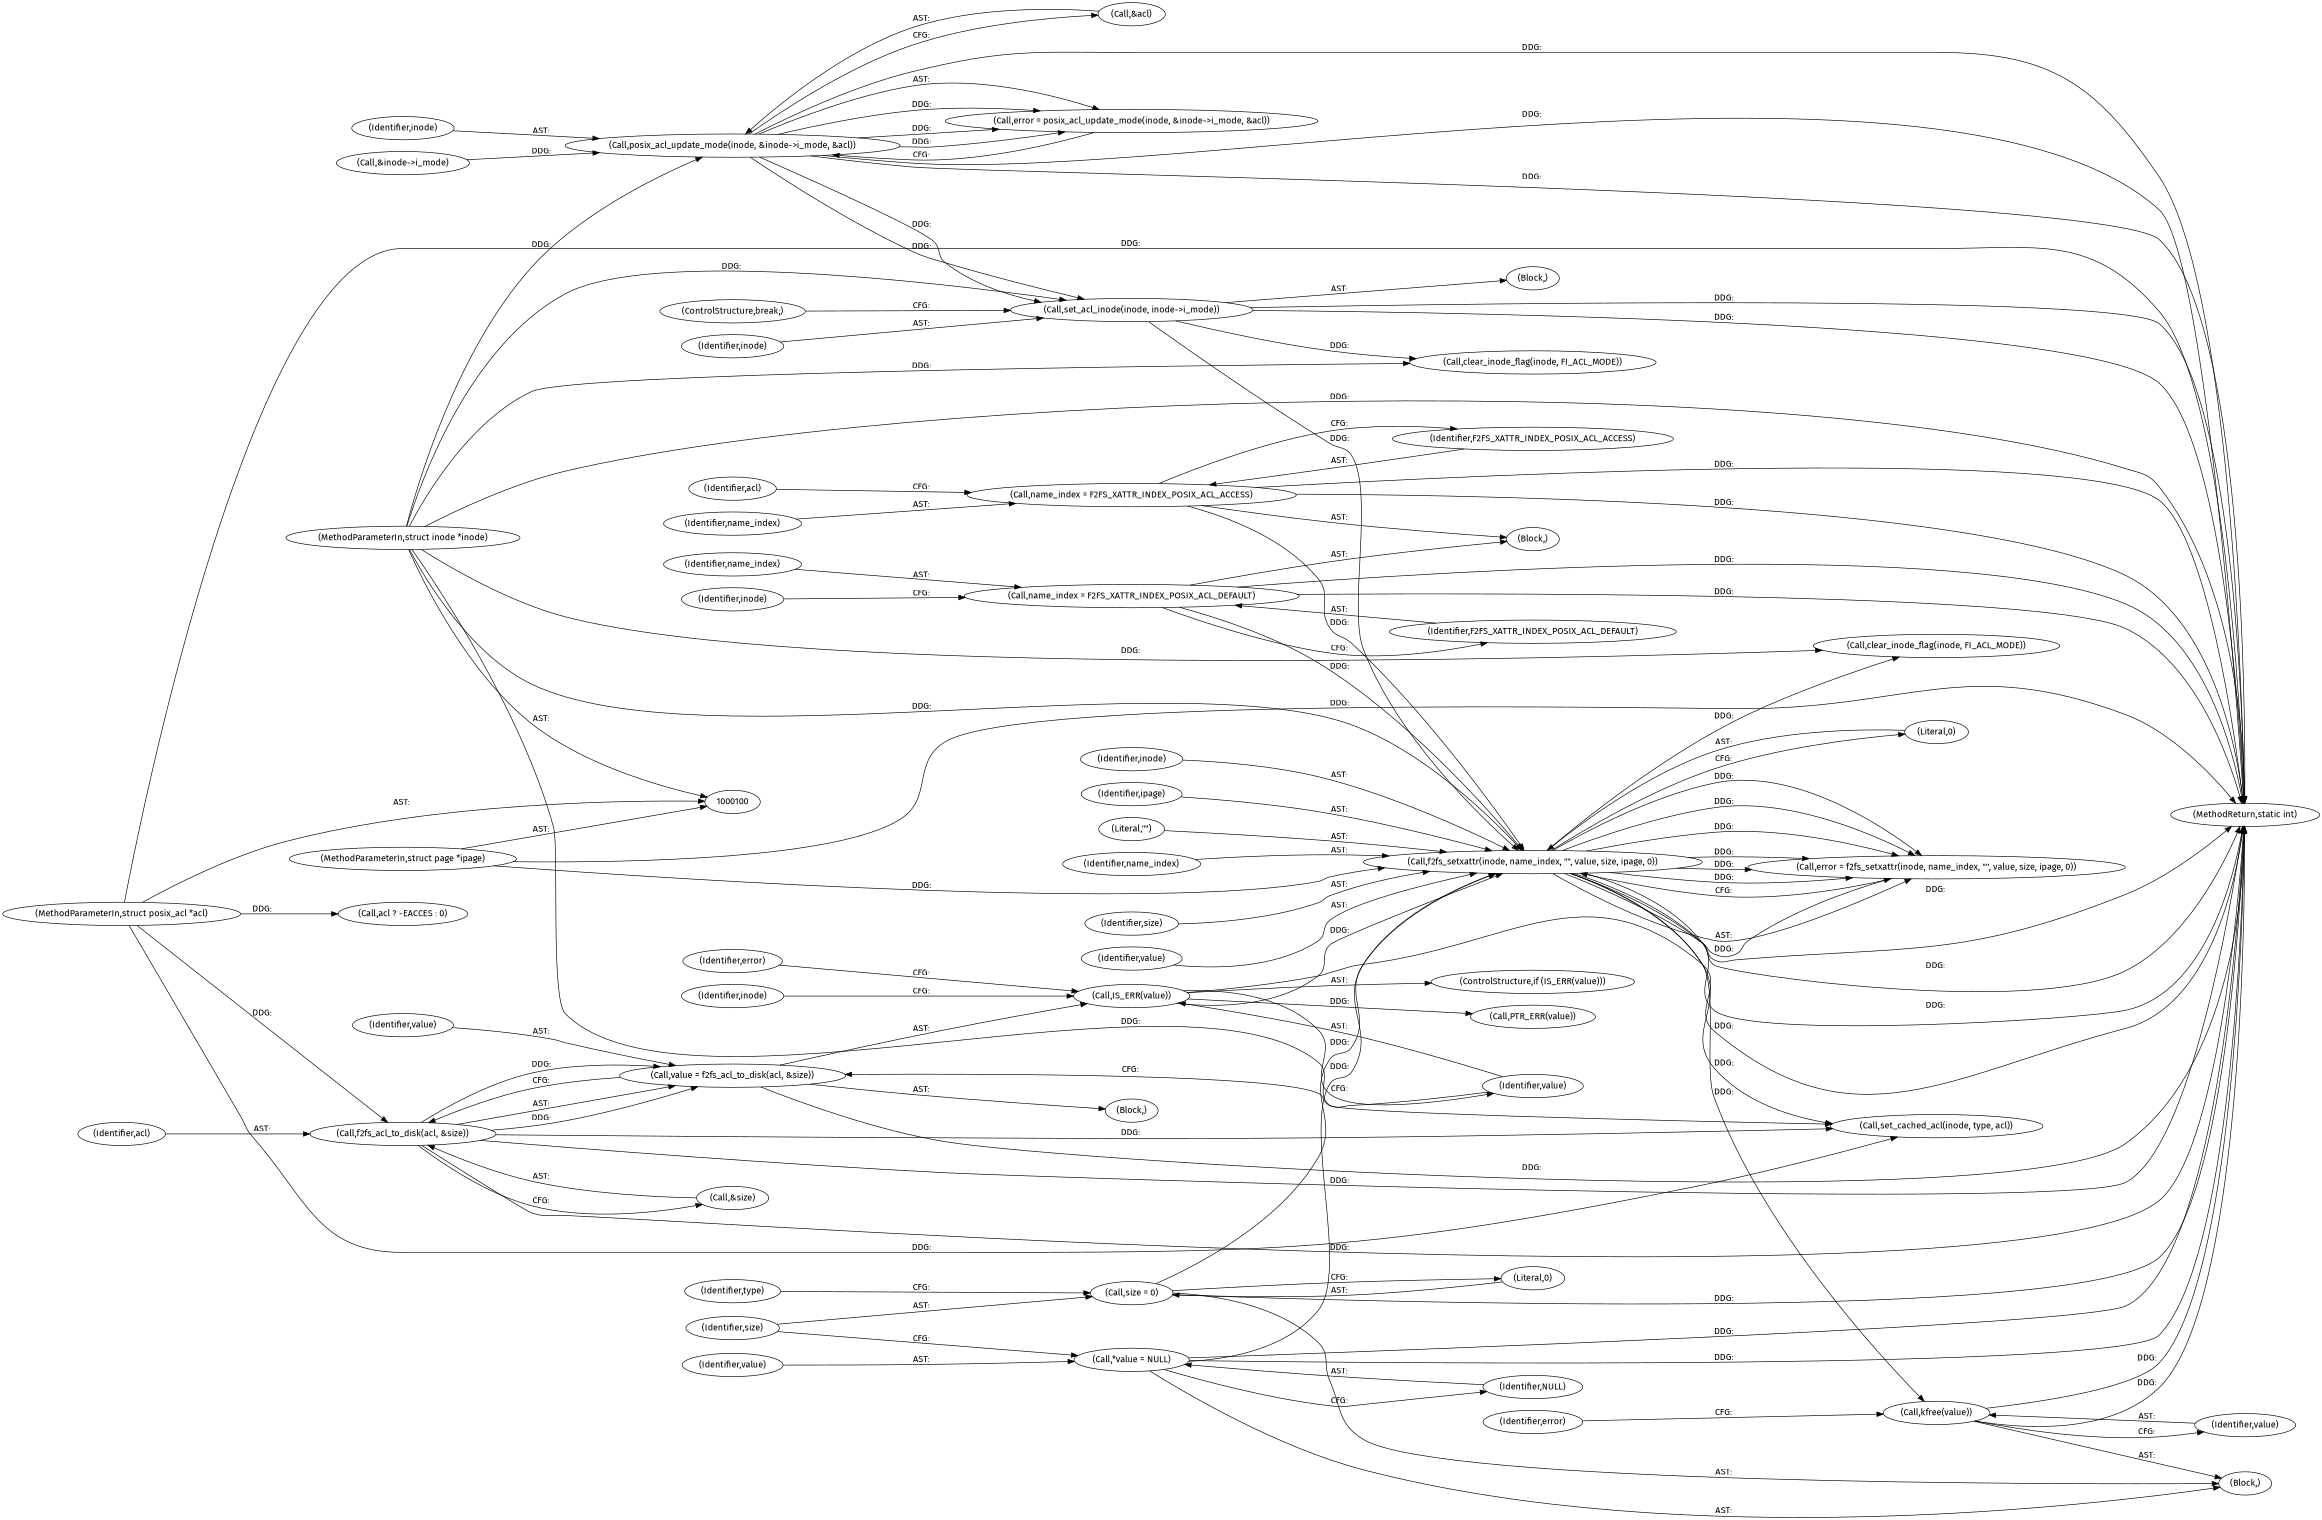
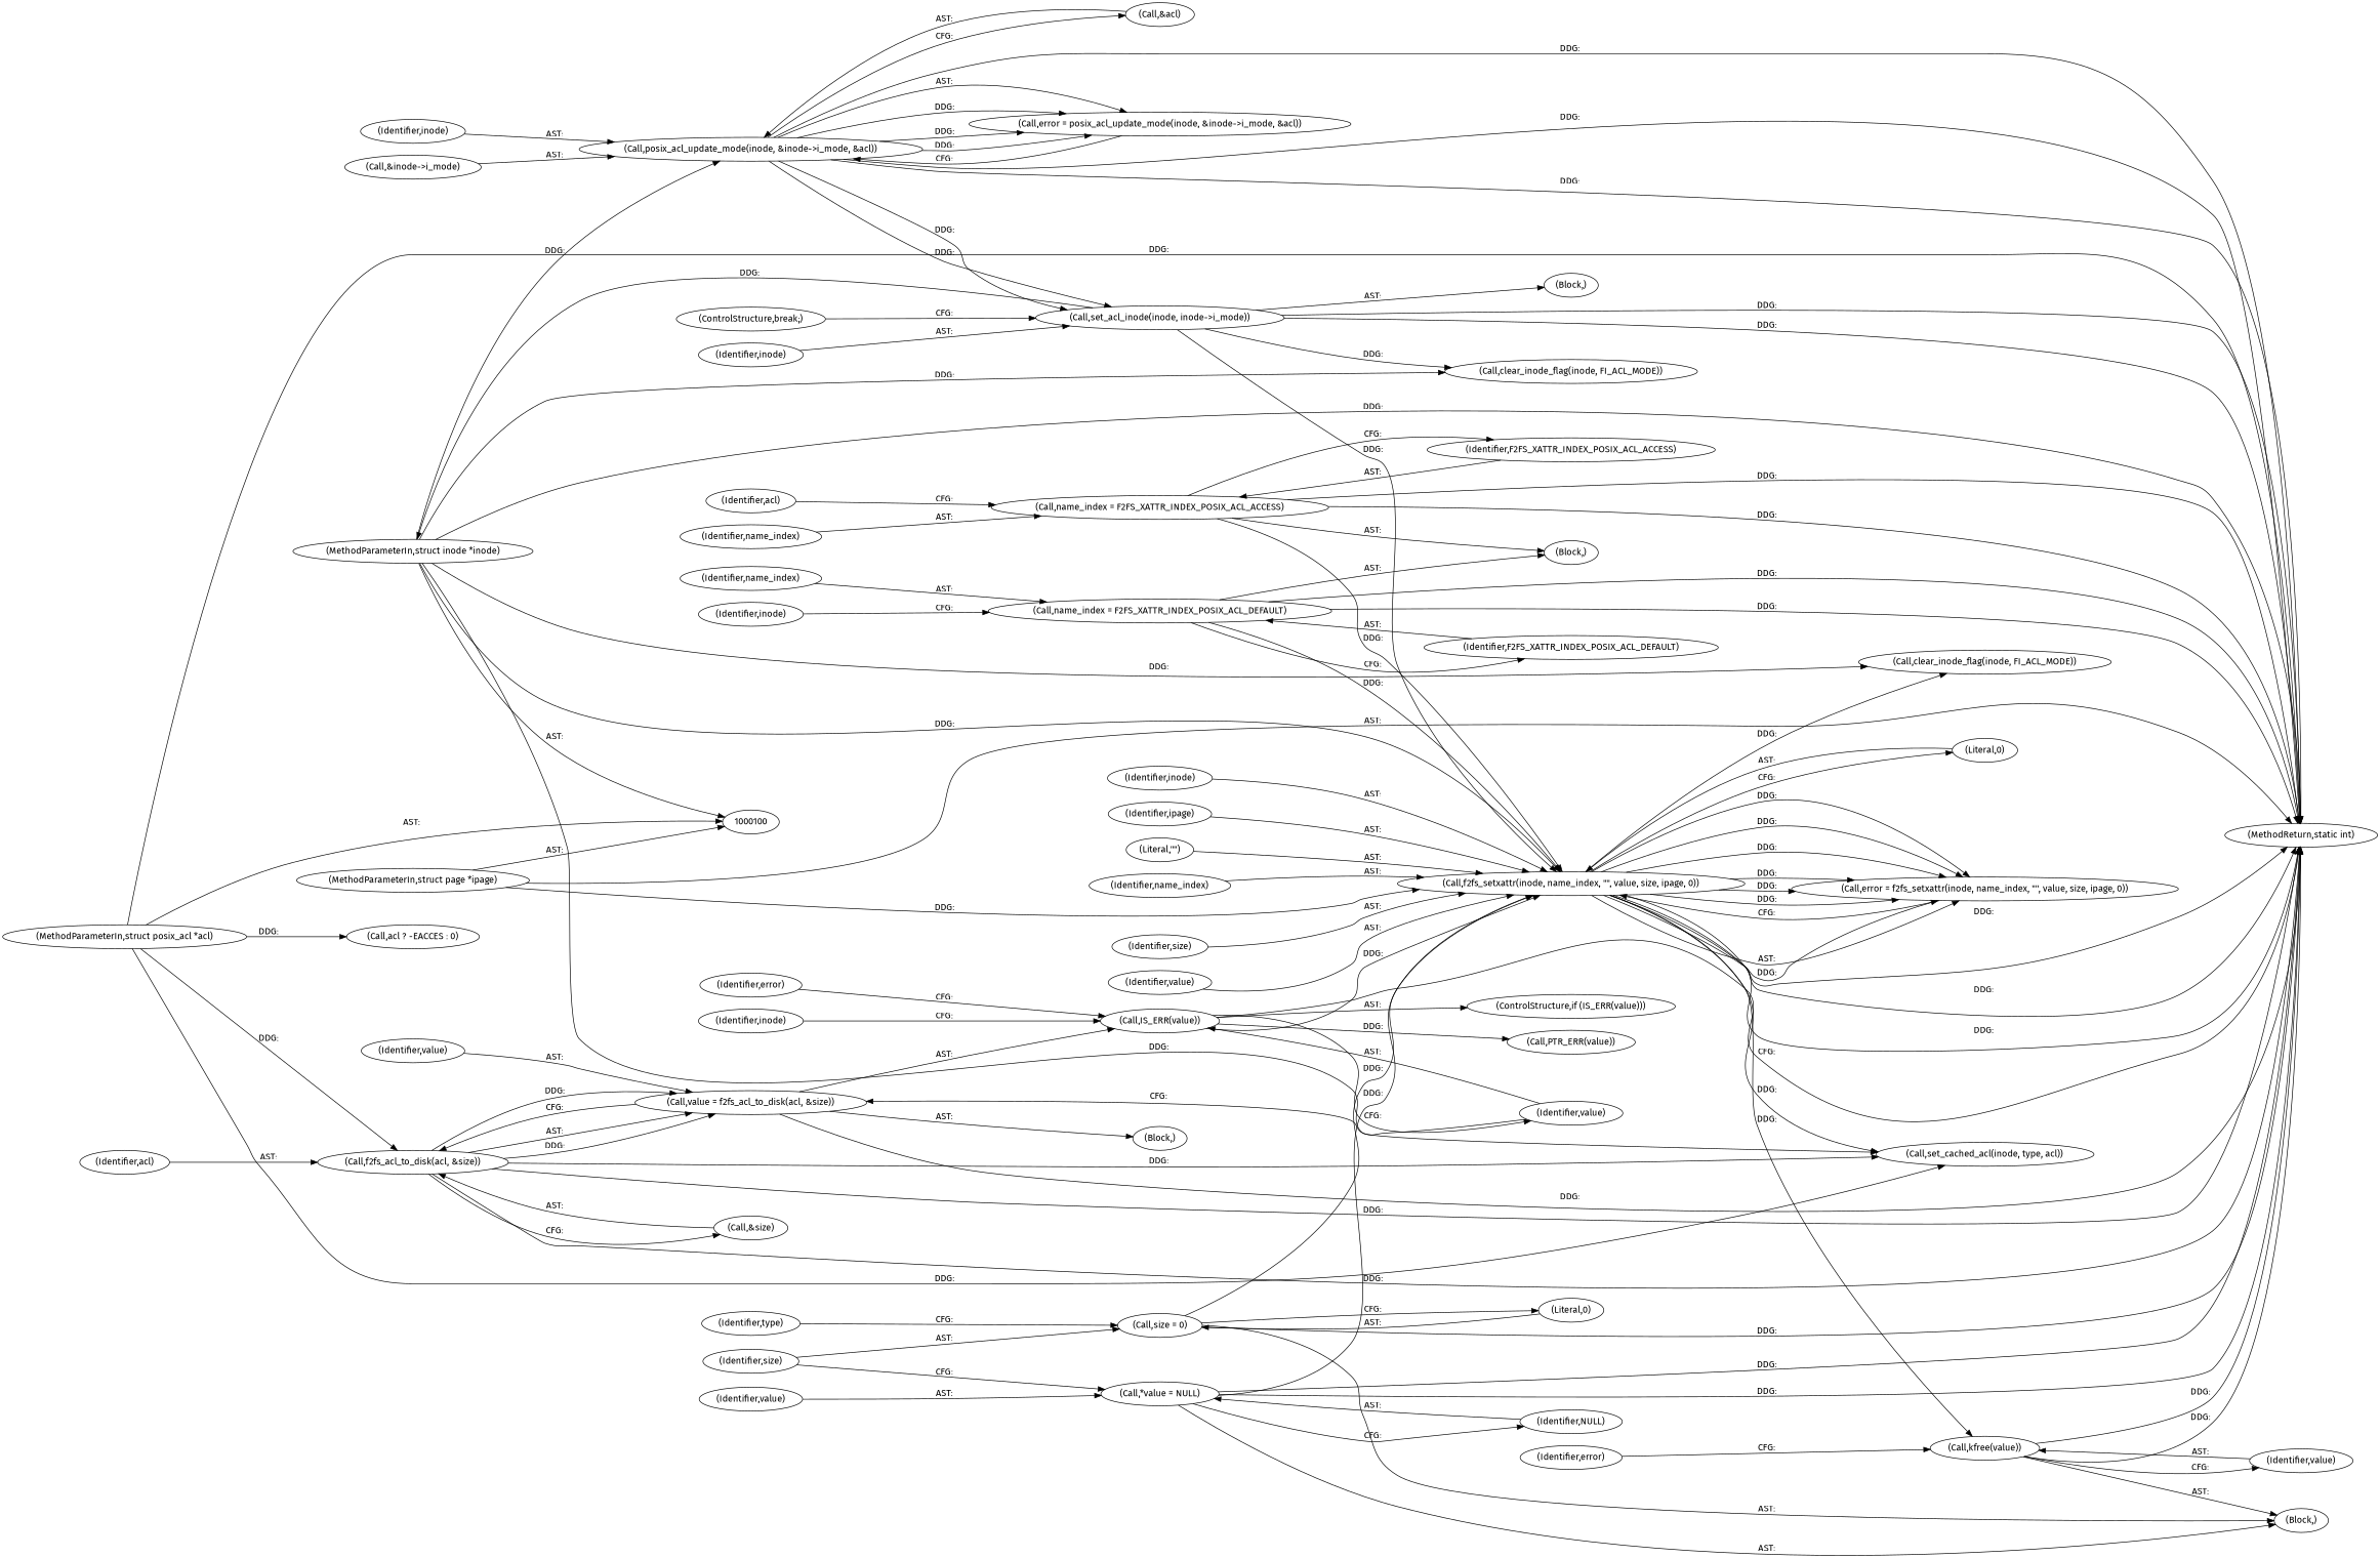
  digraph {
    fontname="Fira Sans"
    rankdir=LR
    node [fontname="Fira Sans"]
    edge [fontname="Fira Sans"]
    n1 [label="(Call,kfree(value))"]
    n2 [label="(MethodReturn,static int)"]
    n3 [label="(Block,)"]
    n4 [label="(Identifier,value)"]
    n5 [label="(Call,f2fs_setxattr(inode, name_index, \"\", value, size, ipage, 0))"]
    n6 [label="(Literal,0)"]
    n7 [label="(Call,error = f2fs_setxattr(inode, name_index, \"\", value, size, ipage, 0))"]
    n8 [label="(Call,set_cached_acl(inode, type, acl))"]
    n9 [label="(Call,clear_inode_flag(inode, FI_ACL_MODE))"]
    n10 [label="(Call,set_acl_inode(inode, inode->i_mode))"]
    n11 [label="(Call,clear_inode_flag(inode, FI_ACL_MODE))"]
    n12 [label="(Block,)"]
    n13 [label="(Call,posix_acl_update_mode(inode, &inode->i_mode, &acl))"]
    n14 [label="(Call,error = posix_acl_update_mode(inode, &inode->i_mode, &acl))"]
    n15 [label="(Call,&acl)"]
    n16 [label="(MethodParameterIn,struct inode *inode)"]
    1000100
    n18 [label="(Call,name_index = F2FS_XATTR_INDEX_POSIX_ACL_ACCESS)"]
    n19 [label="(Identifier,F2FS_XATTR_INDEX_POSIX_ACL_ACCESS)"]
    n20 [label="(Block,)"]
    n21 [label="(Call,name_index = F2FS_XATTR_INDEX_POSIX_ACL_DEFAULT)"]
    n22 [label="(Identifier,F2FS_XATTR_INDEX_POSIX_ACL_DEFAULT)"]
    n23 [label="(Call,IS_ERR(value))"]
    n24 [label="(ControlStructure,if (IS_ERR(value)))"]
    n25 [label="(Identifier,value)"]
    n26 [label="(Call,PTR_ERR(value))"]
    n27 [label="(Call,value = f2fs_acl_to_disk(acl, &size))"]
    n28 [label="(Call,f2fs_acl_to_disk(acl, &size))"]
    n29 [label="(Block,)"]
    n30 [label="(Call,&size)"]
    n31 [label="(MethodParameterIn,struct posix_acl *acl)"]
    n32 [label="(Call,acl ? -EACCES : 0)"]
    n33 [label="(Call,*value = NULL)"]
    n34 [label="(Identifier,NULL)"]
    n35 [label="(Call,size = 0)"]
    n36 [label="(Literal,0)"]
    n37 [label="(MethodParameterIn,struct page *ipage)"]
    n38 [label="(Identifier,value)"]
    n39 [label="(Identifier,acl)"]
    n40 [label="(Identifier,value)"]
    n41 [label="(Identifier,inode)"]
    n42 [label="(Identifier,name_index)"]
    n43 [label="(Literal,\"\")"]
    n44 [label="(Identifier,error)"]
    n45 [label="(Identifier,inode)"]
    n46 [label="(Identifier,error)"]
    n47 [label="(Identifier,name_index)"]
    n48 [label="(Identifier,size)"]
    n49 [label="(Identifier,value)"]
    n50 [label="(Identifier,inode)"]
    n51 [label="(Identifier,name_index)"]
    n52 [label="(Identifier,acl)"]
    n53 [label="(Identifier,size)"]
    n54 [label="(ControlStructure,break;)"]
    n55 [label="(Identifier,inode)"]
    n56 [label="(Identifier,type)"]
    n57 [label="(Identifier,ipage)"]
    n58 [label="(Identifier,inode)"]
    n59 [label="(Call,&inode->i_mode)"]
    n1 -> n2 [label="DDG: "]
    n1 -> n2 [label="DDG: "]
    n1 -> n3 [label="AST: "]
    n1 -> n4 [label="CFG: "]
    n4 -> n1 [label="AST: "]
    n5 -> n1 [label="DDG: "]
    n5 -> n2 [label="DDG: "]
    n5 -> n2 [label="DDG: "]
    n5 -> n2 [label="DDG: "]
    n5 -> n6 [label="CFG: "]
    n5 -> n7 [label="AST: "]
    n5 -> n7 [label="DDG: "]
    n5 -> n7 [label="DDG: "]
    n5 -> n7 [label="DDG: "]
    n5 -> n7 [label="DDG: "]
    n5 -> n7 [label="DDG: "]
    n5 -> n7 [label="DDG: "]
    n5 -> n7 [label="DDG: "]
    n5 -> n8 [label="DDG: "]
    n5 -> n9 [label="DDG: "]
    n6 -> n5 [label="AST: "]
    n7 -> n5 [label="CFG: "]
    n10 -> n2 [label="DDG: "]
    n10 -> n2 [label="DDG: "]
    n10 -> n5 [label="DDG: "]
    n10 -> n11 [label="DDG: "]
    n10 -> n12 [label="AST: "]
    n13 -> n2 [label="DDG: "]
    n13 -> n2 [label="DDG: "]
    n13 -> n2 [label="DDG: "]
    n13 -> n10 [label="DDG: "]
    n13 -> n10 [label="DDG: "]
    n13 -> n14 [label="AST: "]
    n13 -> n14 [label="DDG: "]
    n13 -> n14 [label="DDG: "]
    n13 -> n14 [label="DDG: "]
    n13 -> n15 [label="CFG: "]
    n14 -> n13 [label="CFG: "]
    n15 -> n13 [label="AST: "]
    n16 -> n2 [label="DDG: "]
    n16 -> n5 [label="DDG: "]
    n16 -> n8 [label="DDG: "]
    n16 -> n9 [label="DDG: "]
-   n16 -> n10 [label="DDG: "]
+   n10 -> n16 [label="DDG: "]
    n16 -> n11 [label="DDG: "]
    n16 -> n13 [label="DDG: "]
    n16 -> 1000100 [label="AST: "]
    n18 -> n2 [label="DDG: "]
    n18 -> n2 [label="DDG: "]
    n18 -> n5 [label="DDG: "]
    n18 -> n19 [label="CFG: "]
    n18 -> n20 [label="AST: "]
    n19 -> n18 [label="AST: "]
    n21 -> n2 [label="DDG: "]
    n21 -> n2 [label="DDG: "]
    n21 -> n5 [label="DDG: "]
    n21 -> n20 [label="AST: "]
    n21 -> n22 [label="CFG: "]
    n22 -> n21 [label="AST: "]
-   n23 -> n2 [label="DDG: "]
+   n23 -> n2 [label="CFG: "]
    n23 -> n5 [label="DDG: "]
    n23 -> n24 [label="AST: "]
    n23 -> n25 [label="CFG: "]
    n23 -> n26 [label="DDG: "]
    n25 -> n23 [label="AST: "]
    n25 -> n27 [label="CFG: "]
    n27 -> n2 [label="DDG: "]
    n27 -> n23 [label="AST: "]
    n27 -> n28 [label="CFG: "]
    n27 -> n29 [label="AST: "]
    n28 -> n2 [label="DDG: "]
    n28 -> n2 [label="DDG: "]
    n28 -> n8 [label="DDG: "]
    n28 -> n27 [label="AST: "]
    n28 -> n27 [label="DDG: "]
    n28 -> n27 [label="DDG: "]
    n28 -> n30 [label="CFG: "]
    n30 -> n28 [label="AST: "]
    n31 -> n2 [label="DDG: "]
    n31 -> n8 [label="DDG: "]
    n31 -> 1000100 [label="AST: "]
    n31 -> n28 [label="DDG: "]
    n31 -> n32 [label="DDG: "]
    n33 -> n2 [label="DDG: "]
    n33 -> n2 [label="DDG: "]
    n33 -> n3 [label="AST: "]
    n33 -> n5 [label="DDG: "]
    n33 -> n34 [label="CFG: "]
    n34 -> n33 [label="AST: "]
    n35 -> n2 [label="DDG: "]
    n35 -> n3 [label="AST: "]
    n35 -> n5 [label="DDG: "]
    n35 -> n36 [label="CFG: "]
    n36 -> n35 [label="AST: "]
-   n37 -> n2 [label="DDG: "]
+   n37 -> n2 [label="AST: "]
    n37 -> n5 [label="DDG: "]
    n37 -> 1000100 [label="AST: "]
    n38 -> n33 [label="AST: "]
    n39 -> n18 [label="CFG: "]
    n40 -> n27 [label="AST: "]
    n41 -> n10 [label="AST: "]
    n42 -> n18 [label="AST: "]
    n43 -> n5 [label="AST: "]
    n44 -> n1 [label="CFG: "]
    n45 -> n13 [label="AST: "]
    n46 -> n23 [label="CFG: "]
    n47 -> n5 [label="AST: "]
    n48 -> n5 [label="AST: "]
    n49 -> n5 [label="AST: "]
    n50 -> n5 [label="AST: "]
    n51 -> n21 [label="AST: "]
    n52 -> n28 [label="AST: "]
    n53 -> n33 [label="CFG: "]
    n53 -> n35 [label="AST: "]
    n54 -> n10 [label="CFG: "]
    n55 -> n21 [label="CFG: "]
    n56 -> n35 [label="CFG: "]
    n57 -> n5 [label="AST: "]
    n58 -> n23 [label="CFG: "]
-   n59 -> n13 [label="DDG: "]
+   n59 -> n13 [label="AST: "]
  }
